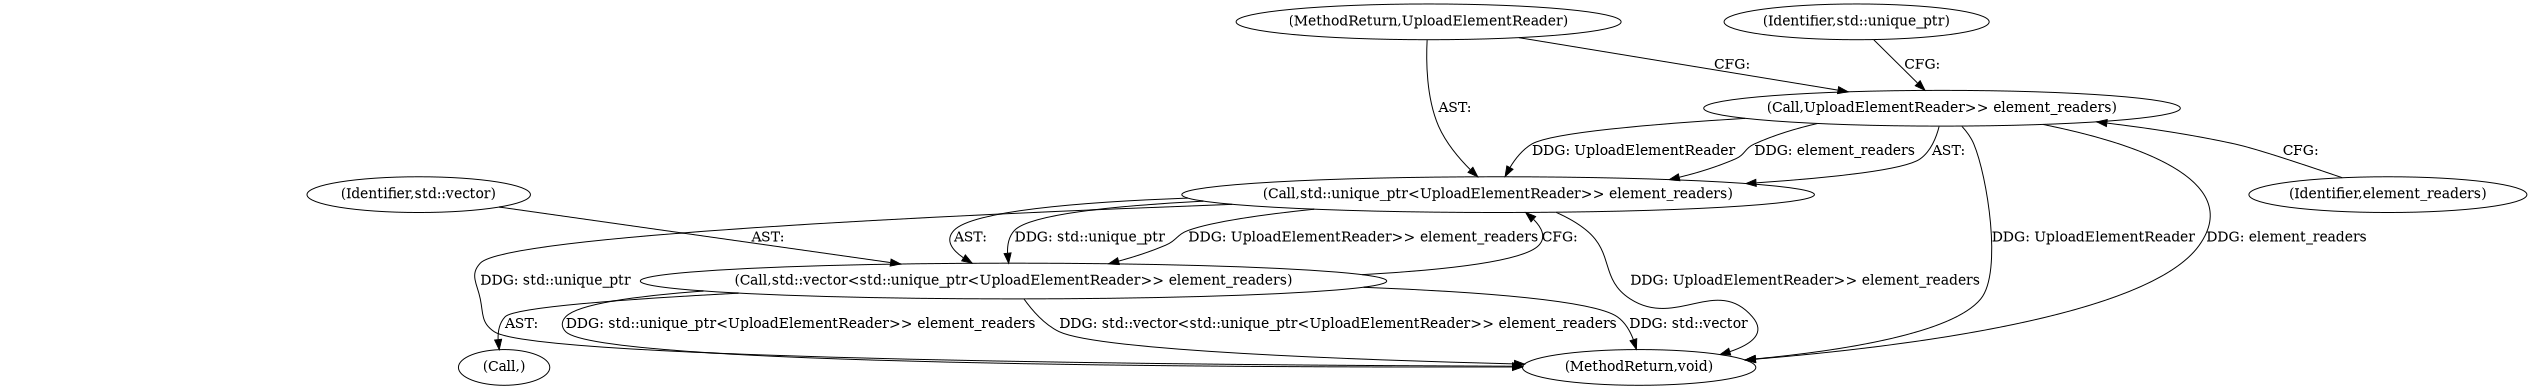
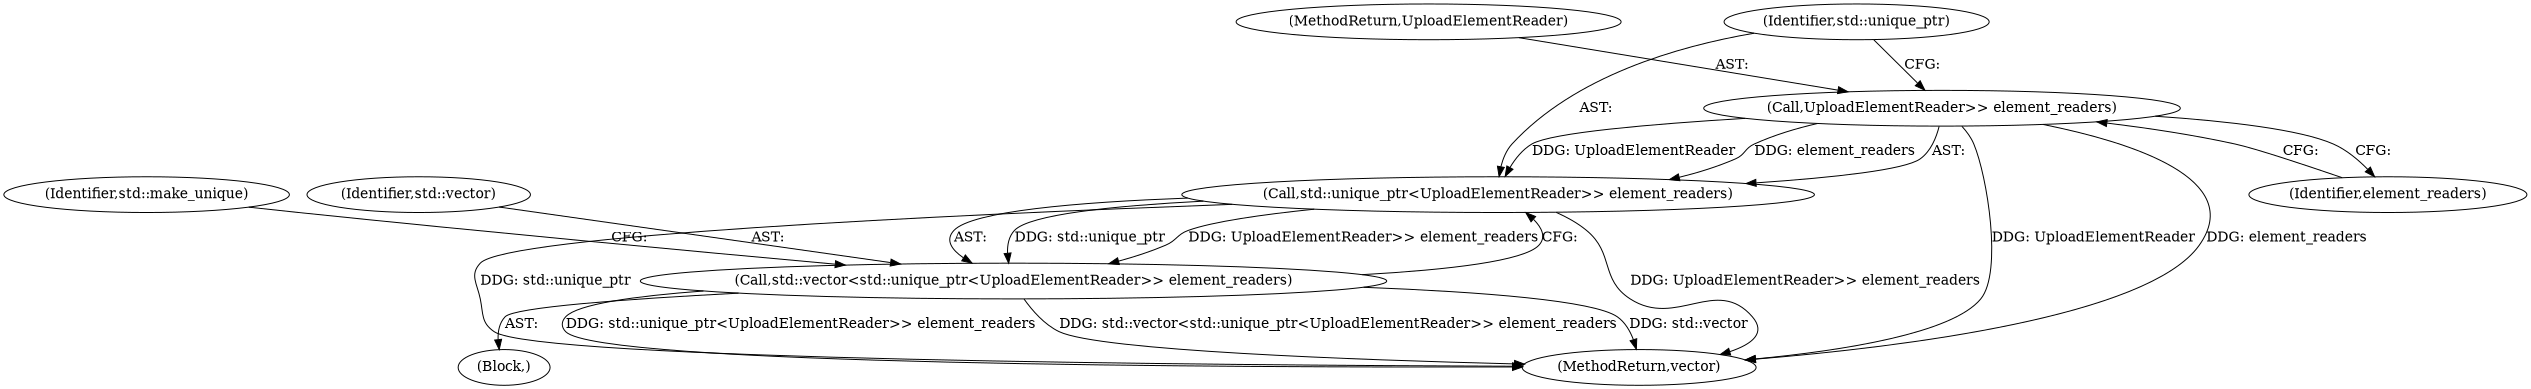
  digraph {
    n1 [label="(Call,std::unique_ptr<UploadElementReader>> element_readers)"]
    n2 [label="(Call,std::vector<std::unique_ptr<UploadElementReader>> element_readers)"]
-   n3 [label="(MethodReturn,void)"]
+   n3 [label="(MethodReturn,vector)"]
    n4 [label="(Call,UploadElementReader>> element_readers)"]
    n5 [label="(Identifier,element_readers)"]
-   n6 [label="(Call,)"]
+   n6 [label="(Block,)"]
    n7 [label="(MethodReturn,UploadElementReader)"]
    n8 [label="(Identifier,std::unique_ptr)"]
    n9 [label="(Identifier,std::vector)"]
+   n10 [label="(Identifier,std::make_unique)"]
    n1 -> n2 [label="AST: "]
    n1 -> n2 [label="DDG: std::unique_ptr"]
    n1 -> n2 [label="DDG: UploadElementReader>> element_readers"]
    n1 -> n3 [label="DDG: std::unique_ptr"]
    n1 -> n3 [label="DDG: UploadElementReader>> element_readers"]
    n2 -> n1 [label="CFG: "]
    n2 -> n3 [label="DDG: std::unique_ptr<UploadElementReader>> element_readers"]
    n2 -> n3 [label="DDG: std::vector<std::unique_ptr<UploadElementReader>> element_readers"]
    n2 -> n3 [label="DDG: std::vector"]
    n2 -> n6 [label="AST: "]
    n4 -> n1 [label="AST: "]
    n4 -> n1 [label="DDG: UploadElementReader"]
    n4 -> n1 [label="DDG: element_readers"]
    n4 -> n3 [label="DDG: UploadElementReader"]
    n4 -> n3 [label="DDG: element_readers"]
+   n4 -> n5 [label="CFG: "]
    n5 -> n4 [label="CFG: "]
-   n7 -> n4 [label="CFG: "]
-   n7 -> n1 [label="AST: "]
+   n7 -> n4 [label="AST: "]
+   n8 -> n1 [label="AST: "]
    n8 -> n4 [label="CFG: "]
    n9 -> n2 [label="AST: "]
+   n10 -> n2 [label="CFG: "]
  }
